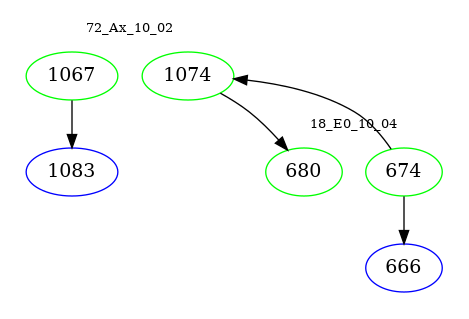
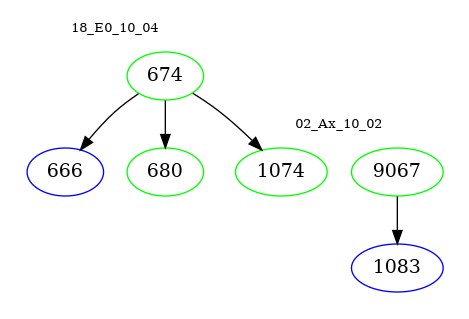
  digraph {
    node [color=green]
    edge [color=black]
-   n1 [label=1067]
+   n1 [label=9067]
    n2 [label=1074]
    n3 [color=blue label=1083]
    n4 [label=674]
    n5 [color=blue label=666]
    n6 [label=680]
    subgraph cluster_1 {
      color=white
      fontsize=10
-     label="72_Ax_10_02"
+     label="02_Ax_10_02"
      n1
      n2
      n3
    }
    subgraph cluster_2 {
      color=white
      fontsize=10
      label="18_E0_10_04"
      n4
      n5
      n6
    }
    n1 -> n3
    n4 -> n2
    n4 -> n5
-   n2 -> n6
+   n4 -> n6
  }
